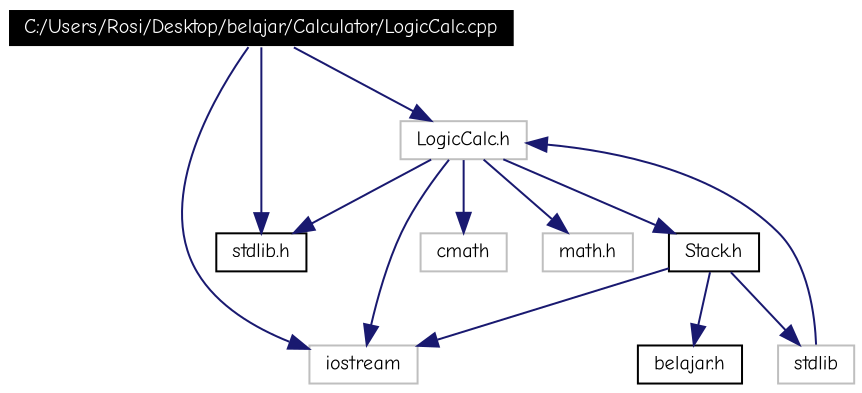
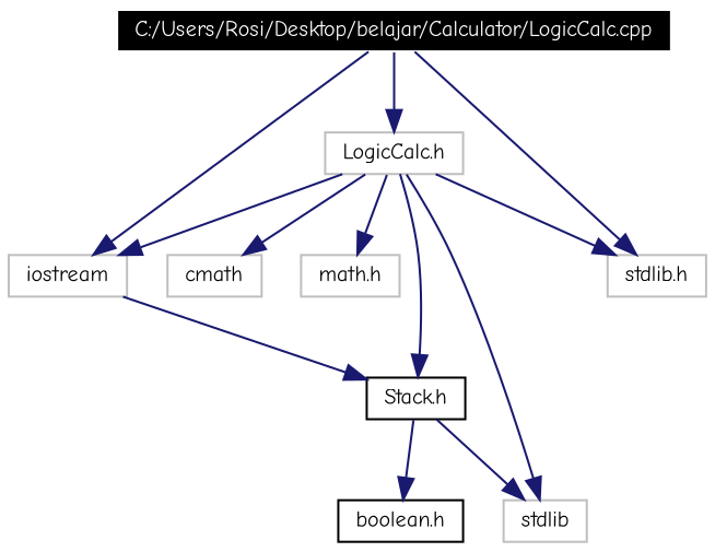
  digraph {
    fontname="Comic Neue"
    rankdir=TB
    node [color=grey75 fontname="Comic Neue" fontsize=10 shape=record]
    edge [color=midnightblue fontname="Comic Neue" fontsize=10 labelfontname=Helvetica labelfontsize=10 style=solid]
    n1 [color=white fillcolor=black fontcolor=white height=0.2 label="C:/Users/Rosi/Desktop/belajar/Calculator/LogicCalc.cpp" style=filled width=0.4]
    n2 [height=0.2 label=iostream width=0.4]
-   n3 [color=black height=0.2 label="stdlib.h" width=0.4]
+   n3 [height=0.2 label="stdlib.h" width=0.4]
    n4 [height=0.2 label="LogicCalc.h" width=0.4]
    n5 [height=0.2 label=stdlib width=0.4]
    n6 [height=0.2 label=cmath width=0.4]
    n7 [height=0.2 label="math.h" width=0.4]
    n8 [color=black height=0.2 label="Stack.h" width=0.4]
-   n9 [color=black height=0.2 label="belajar.h" width=0.4]
+   n9 [color=black height=0.2 label="boolean.h" width=0.4]
    n1 -> n2
    n1 -> n3
    n1 -> n4
    n4 -> n2
    n4 -> n3
-   n5 -> n4
+   n4 -> n5
    n4 -> n6
    n4 -> n7
    n4 -> n8
-   n8 -> n2
+   n2 -> n8
    n8 -> n5
    n8 -> n9
  }
